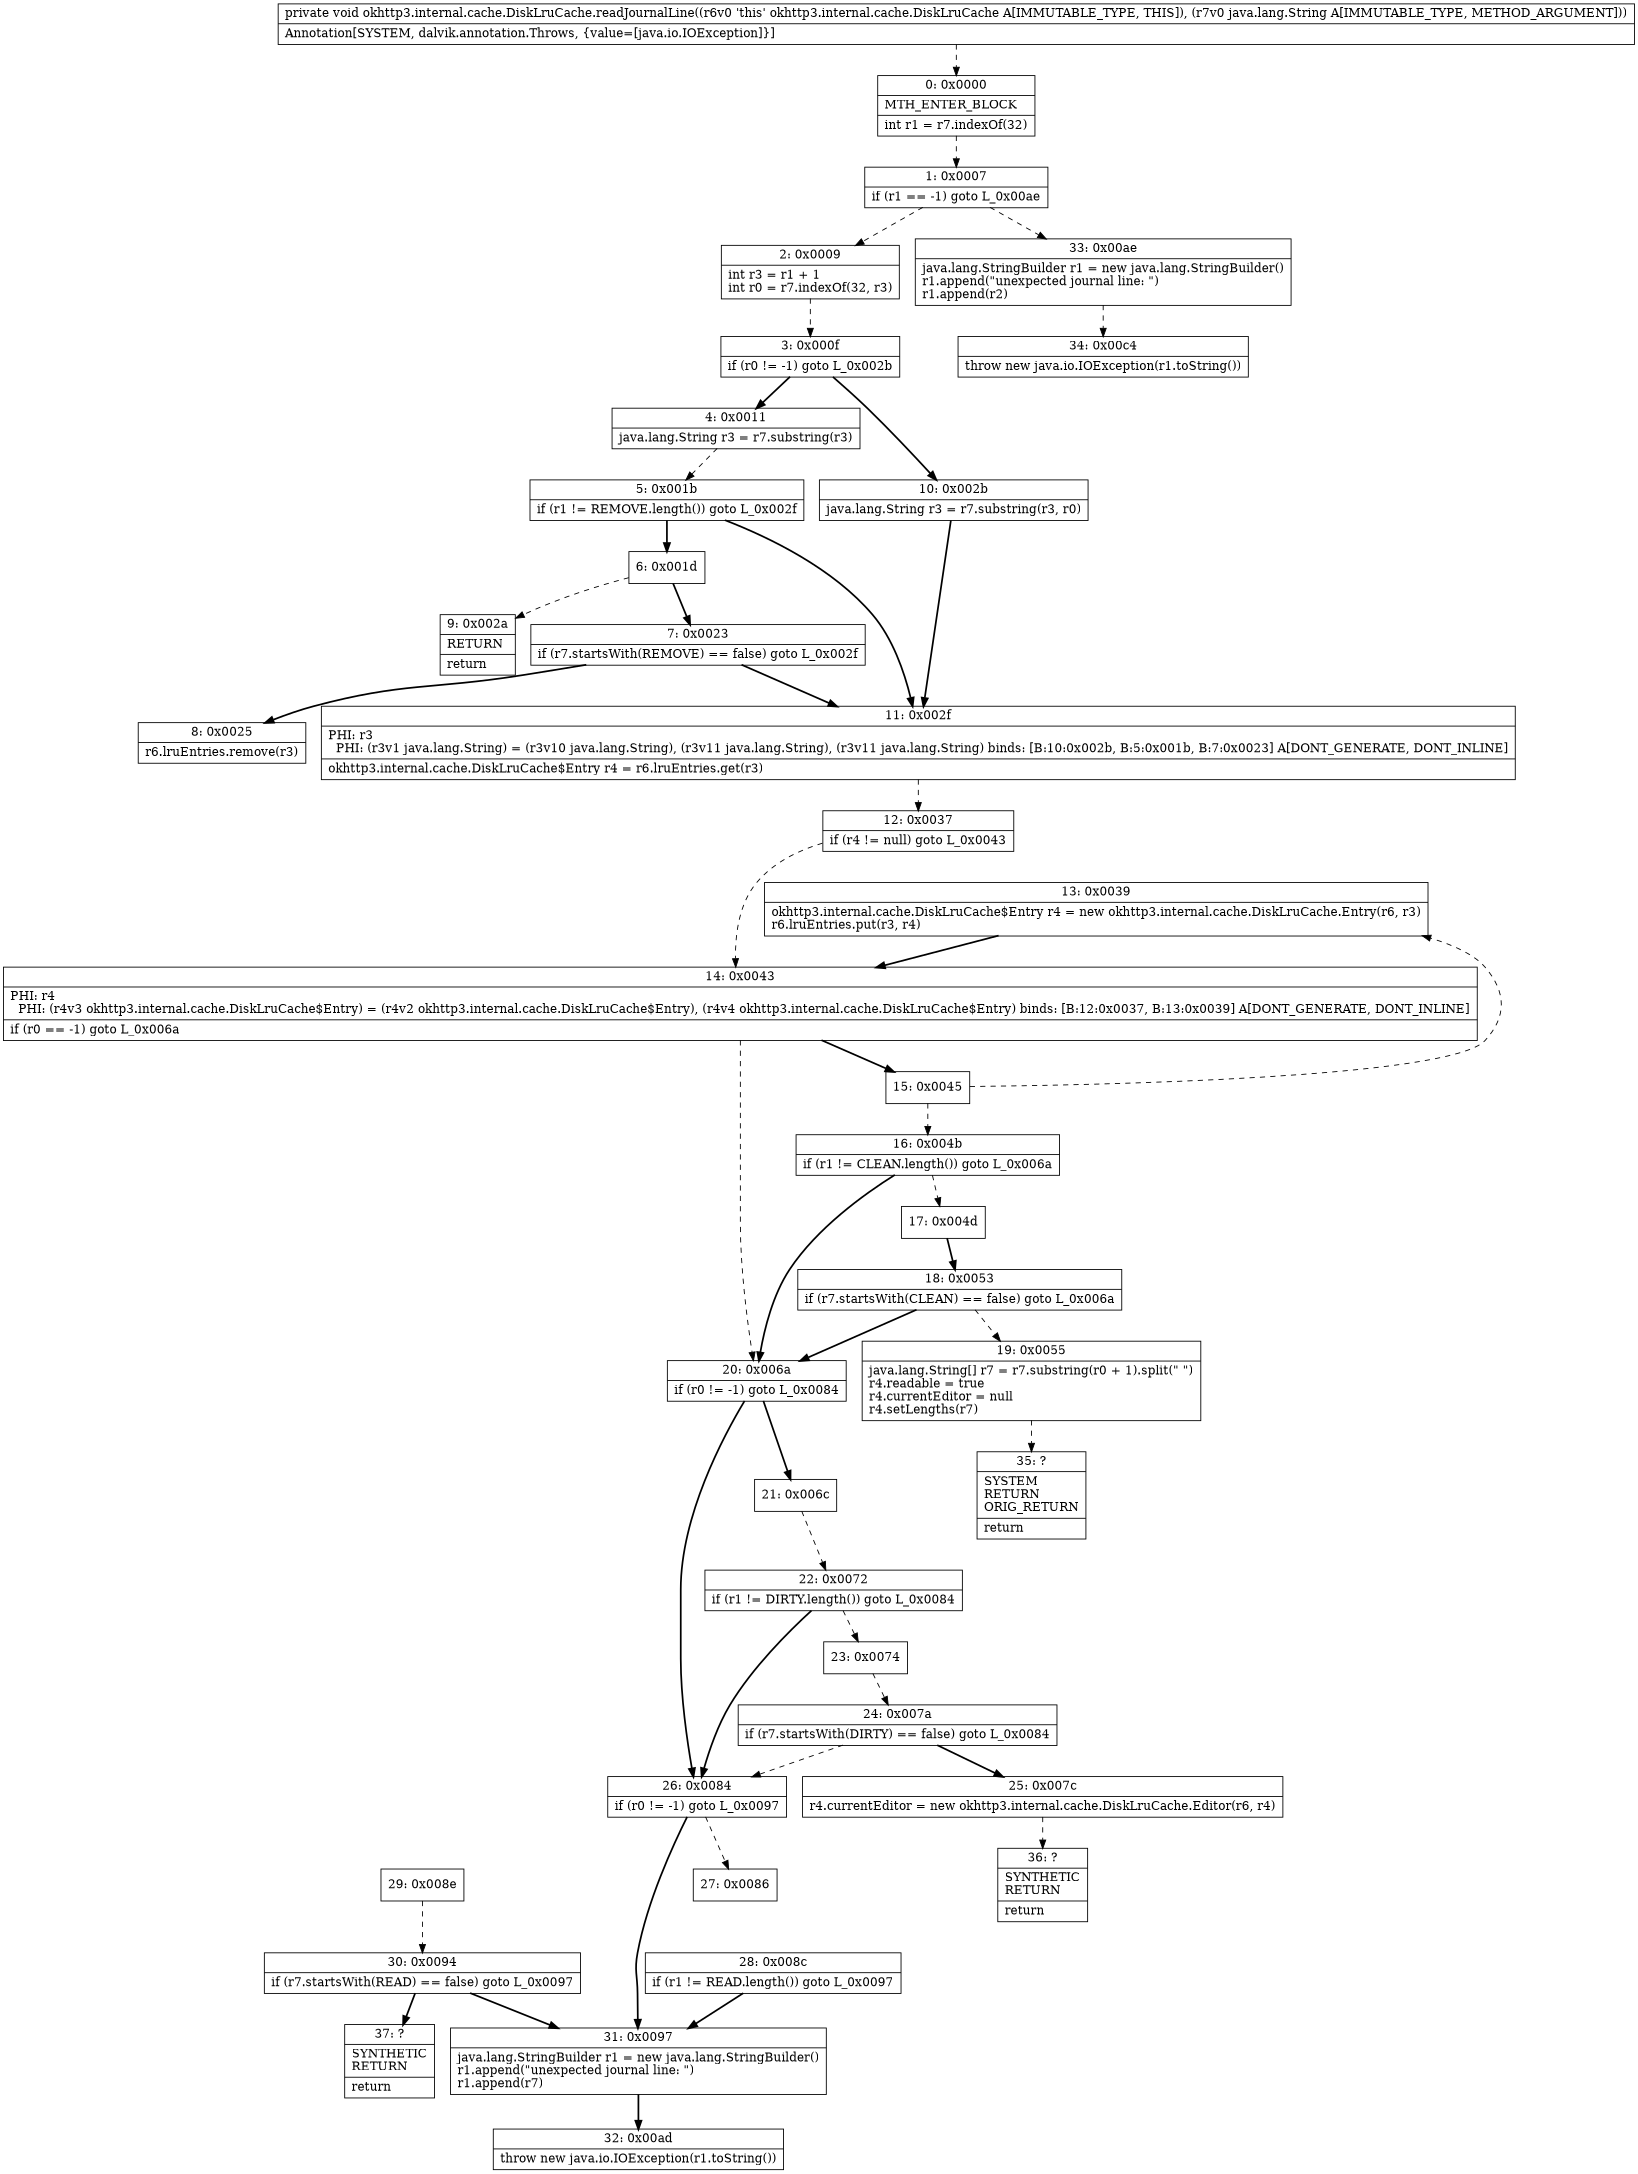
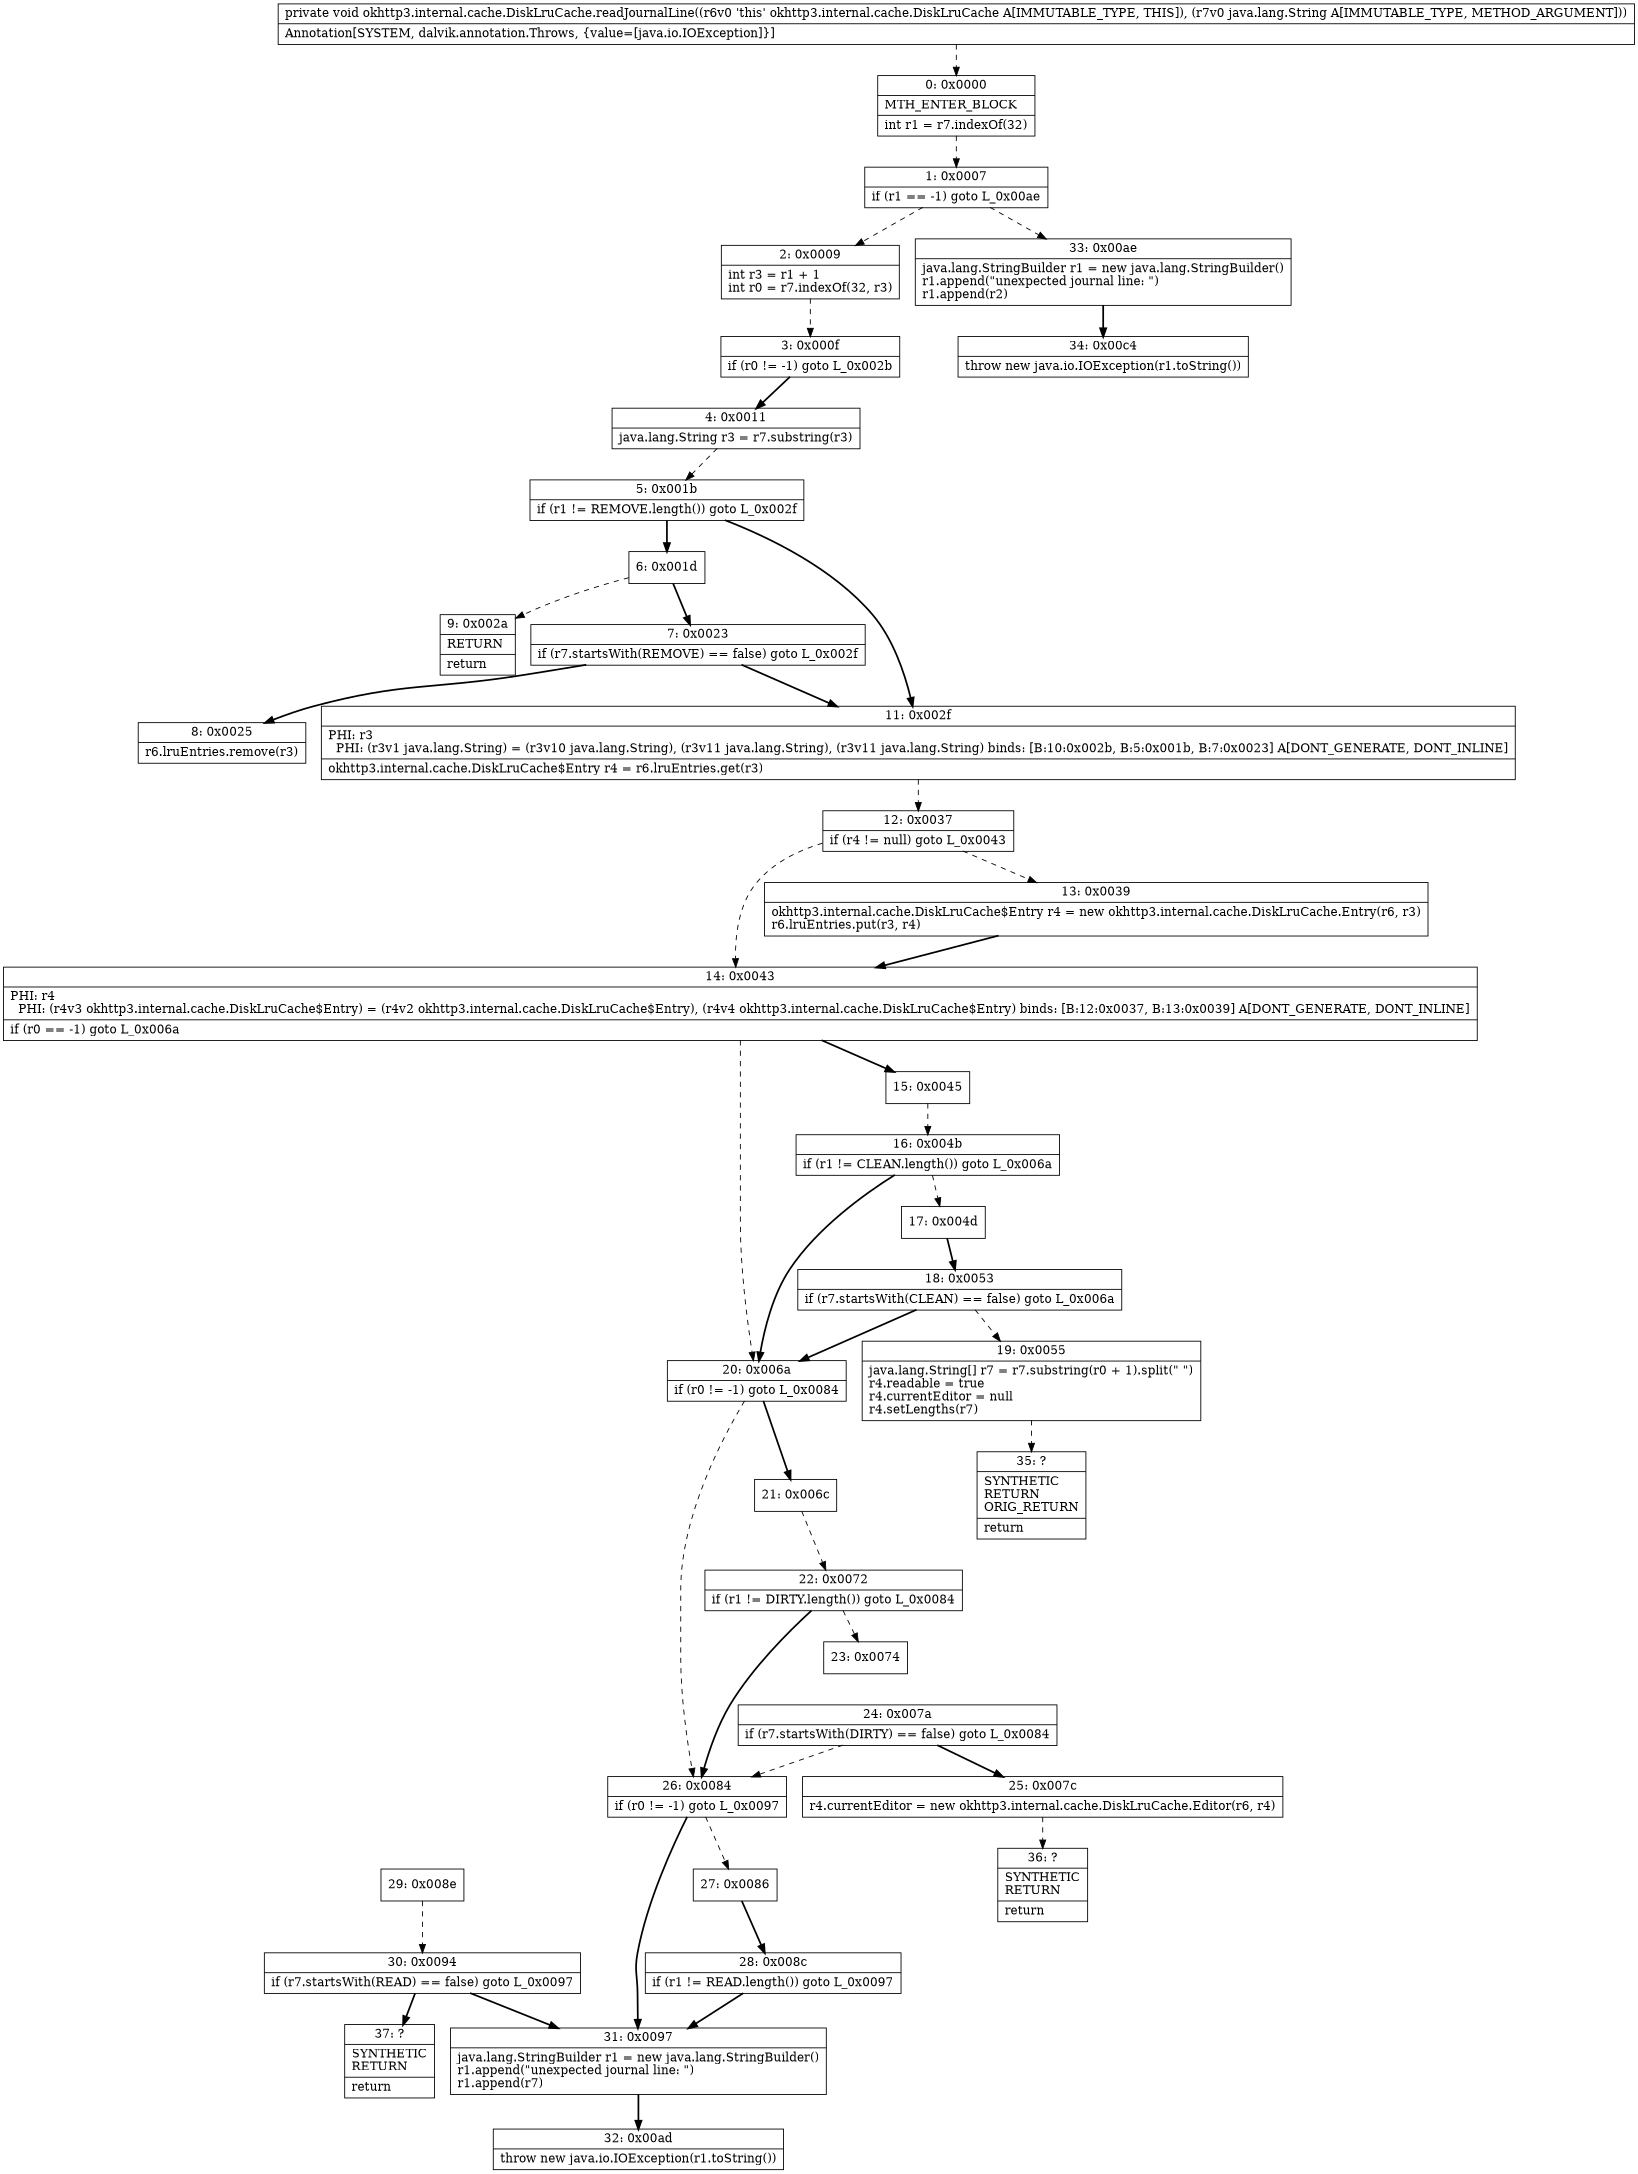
  digraph {
    node [shape=record]
    edge [style=bold]
    n1 [label="{0\:\ 0x0000|MTH_ENTER_BLOCK\l|int r1 = r7.indexOf(32)\l}"]
    n2 [label="{1\:\ 0x0007|if (r1 == \-1) goto L_0x00ae\l}"]
    n3 [label="{2\:\ 0x0009|int r3 = r1 + 1\lint r0 = r7.indexOf(32, r3)\l}"]
    n4 [label="{33\:\ 0x00ae|java.lang.StringBuilder r1 = new java.lang.StringBuilder()\lr1.append(\"unexpected journal line: \")\lr1.append(r2)\l}"]
    n5 [label="{3\:\ 0x000f|if (r0 != \-1) goto L_0x002b\l}"]
    n6 [label="{34\:\ 0x00c4|throw new java.io.IOException(r1.toString())\l}"]
    n7 [label="{4\:\ 0x0011|java.lang.String r3 = r7.substring(r3)\l}"]
-   n8 [label="{10\:\ 0x002b|java.lang.String r3 = r7.substring(r3, r0)\l}"]
    n9 [label="{5\:\ 0x001b|if (r1 != REMOVE.length()) goto L_0x002f\l}"]
    n10 [label="{11\:\ 0x002f|PHI: r3 \l  PHI: (r3v1 java.lang.String) = (r3v10 java.lang.String), (r3v11 java.lang.String), (r3v11 java.lang.String) binds: [B:10:0x002b, B:5:0x001b, B:7:0x0023] A[DONT_GENERATE, DONT_INLINE]\l|okhttp3.internal.cache.DiskLruCache$Entry r4 = r6.lruEntries.get(r3)\l}"]
    n11 [label="{6\:\ 0x001d}"]
    n12 [label="{7\:\ 0x0023|if (r7.startsWith(REMOVE) == false) goto L_0x002f\l}"]
    n13 [label="{9\:\ 0x002a|RETURN\l|return\l}"]
    n14 [label="{12\:\ 0x0037|if (r4 != null) goto L_0x0043\l}"]
    n15 [label="{8\:\ 0x0025|r6.lruEntries.remove(r3)\l}"]
    n16 [label="{13\:\ 0x0039|okhttp3.internal.cache.DiskLruCache$Entry r4 = new okhttp3.internal.cache.DiskLruCache.Entry(r6, r3)\lr6.lruEntries.put(r3, r4)\l}"]
    n17 [label="{14\:\ 0x0043|PHI: r4 \l  PHI: (r4v3 okhttp3.internal.cache.DiskLruCache$Entry) = (r4v2 okhttp3.internal.cache.DiskLruCache$Entry), (r4v4 okhttp3.internal.cache.DiskLruCache$Entry) binds: [B:12:0x0037, B:13:0x0039] A[DONT_GENERATE, DONT_INLINE]\l|if (r0 == \-1) goto L_0x006a\l}"]
    n18 [label="{15\:\ 0x0045}"]
    n19 [label="{20\:\ 0x006a|if (r0 != \-1) goto L_0x0084\l}"]
    n20 [label="{16\:\ 0x004b|if (r1 != CLEAN.length()) goto L_0x006a\l}"]
    n21 [label="{21\:\ 0x006c}"]
    n22 [label="{26\:\ 0x0084|if (r0 != \-1) goto L_0x0097\l}"]
    n23 [label="{17\:\ 0x004d}"]
    n24 [label="{18\:\ 0x0053|if (r7.startsWith(CLEAN) == false) goto L_0x006a\l}"]
    n25 [label="{19\:\ 0x0055|java.lang.String[] r7 = r7.substring(r0 + 1).split(\" \")\lr4.readable = true\lr4.currentEditor = null\lr4.setLengths(r7)\l}"]
-   n26 [label="{35\:\ ?|SYSTEM\lRETURN\lORIG_RETURN\l|return\l}"]
+   n26 [label="{35\:\ ?|SYNTHETIC\lRETURN\lORIG_RETURN\l|return\l}"]
    n27 [label="{22\:\ 0x0072|if (r1 != DIRTY.length()) goto L_0x0084\l}"]
    n28 [label="{27\:\ 0x0086}"]
    n29 [label="{31\:\ 0x0097|java.lang.StringBuilder r1 = new java.lang.StringBuilder()\lr1.append(\"unexpected journal line: \")\lr1.append(r7)\l}"]
    n30 [label="{23\:\ 0x0074}"]
    n31 [label="{24\:\ 0x007a|if (r7.startsWith(DIRTY) == false) goto L_0x0084\l}"]
    n32 [label="{25\:\ 0x007c|r4.currentEditor = new okhttp3.internal.cache.DiskLruCache.Editor(r6, r4)\l}"]
    n33 [label="{36\:\ ?|SYNTHETIC\lRETURN\l|return\l}"]
    n34 [label="{28\:\ 0x008c|if (r1 != READ.length()) goto L_0x0097\l}"]
    n35 [label="{32\:\ 0x00ad|throw new java.io.IOException(r1.toString())\l}"]
    n36 [label="{29\:\ 0x008e}"]
    n37 [label="{30\:\ 0x0094|if (r7.startsWith(READ) == false) goto L_0x0097\l}"]
    n38 [label="{37\:\ ?|SYNTHETIC\lRETURN\l|return\l}"]
    n39 [label="{private void okhttp3.internal.cache.DiskLruCache.readJournalLine((r6v0 'this' okhttp3.internal.cache.DiskLruCache A[IMMUTABLE_TYPE, THIS]), (r7v0 java.lang.String A[IMMUTABLE_TYPE, METHOD_ARGUMENT]))  | Annotation[SYSTEM, dalvik.annotation.Throws, \{value=[java.io.IOException]\}]\l}"]
    n1 -> n2 [style=dashed]
    n2 -> n3 [style=dashed]
    n2 -> n4 [style=dashed]
    n3 -> n5 [style=dashed]
-   n4 -> n6 [style=dashed]
+   n4 -> n6
    n5 -> n7
-   n5 -> n8
    n7 -> n9 [style=dashed]
-   n8 -> n10
    n9 -> n10
    n9 -> n11
    n10 -> n14 [style=dashed]
    n11 -> n12
    n11 -> n13 [style=dashed]
    n12 -> n10
    n12 -> n15
-   n18 -> n16 [style=dashed]
+   n14 -> n16 [style=dashed]
    n14 -> n17 [style=dashed]
    n16 -> n17
    n17 -> n18
    n17 -> n19 [style=dashed]
    n18 -> n20 [style=dashed]
    n19 -> n21
-   n19 -> n22
+   n19 -> n22 [style=dashed]
    n20 -> n19
    n20 -> n23 [style=dashed]
    n21 -> n27 [style=dashed]
    n22 -> n28 [style=dashed]
    n22 -> n29
    n23 -> n24
    n24 -> n19
    n24 -> n25 [style=dashed]
    n25 -> n26 [style=dashed]
    n27 -> n22
    n27 -> n30 [style=dashed]
+   n28 -> n34
    n29 -> n35
-   n30 -> n31 [style=dashed]
    n31 -> n22 [style=dashed]
    n31 -> n32
    n32 -> n33 [style=dashed]
    n34 -> n29
    n36 -> n37 [style=dashed]
    n37 -> n29
    n37 -> n38
    n39 -> n1 [style=dashed]
  }
